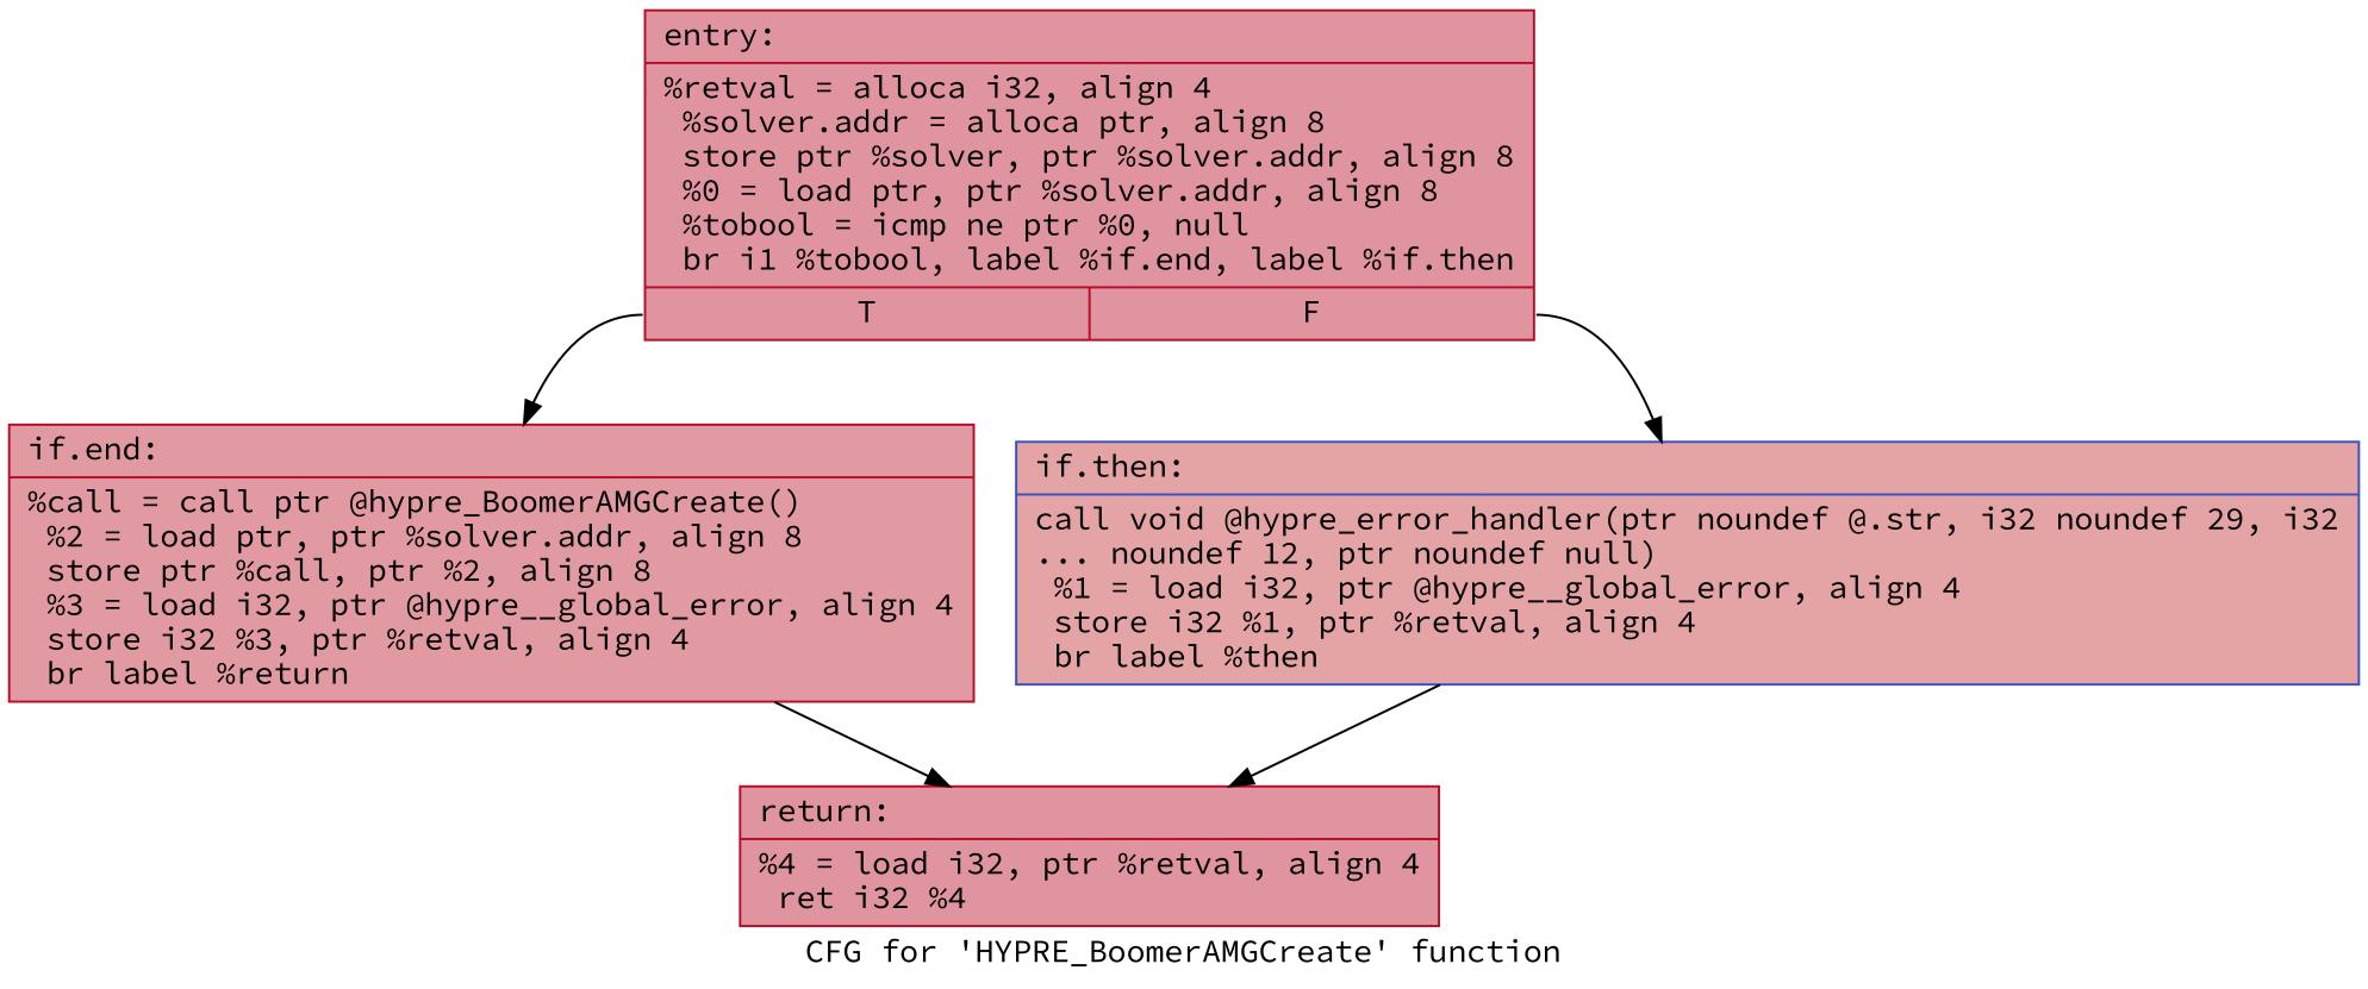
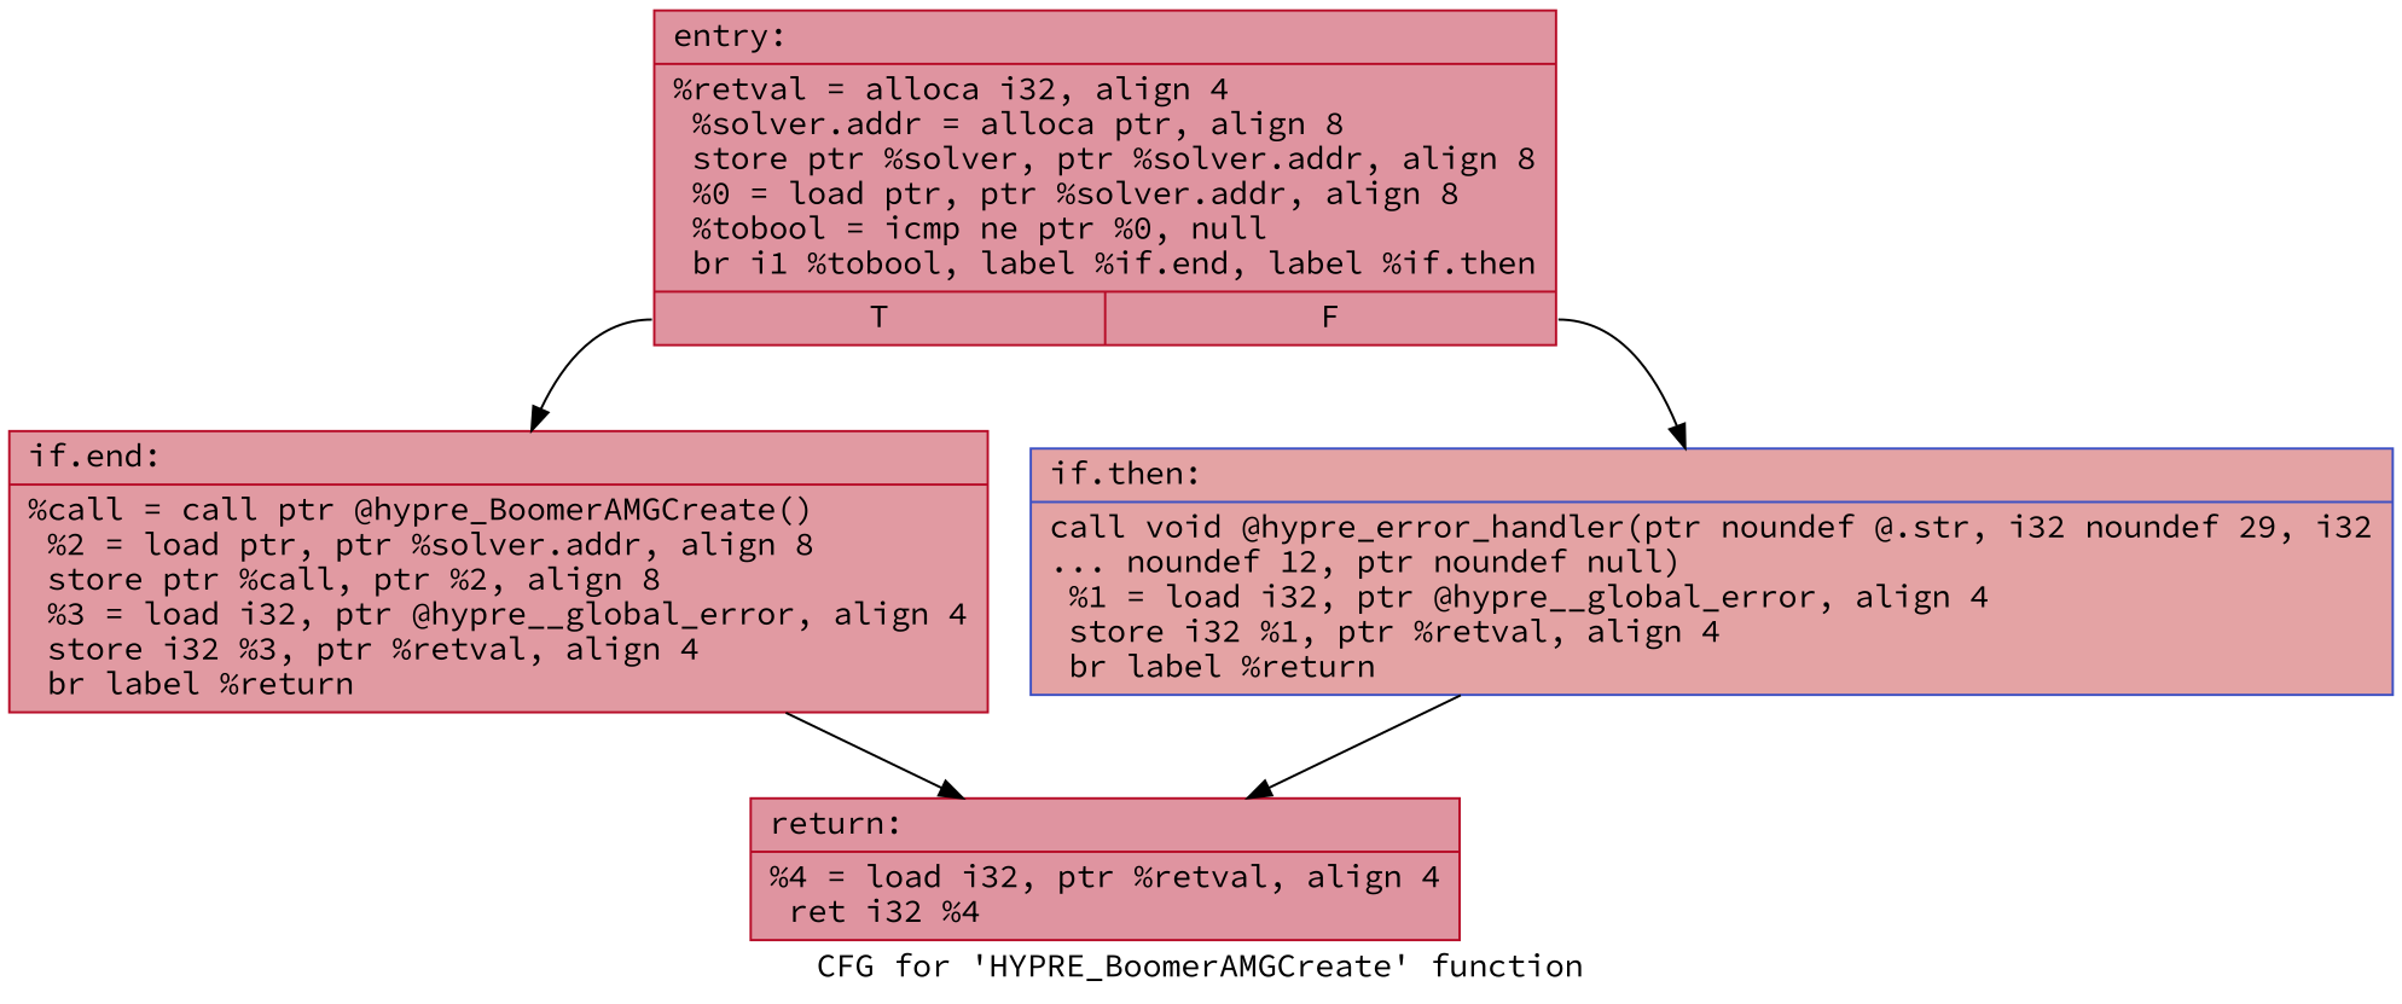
  digraph {
    label="CFG for 'HYPRE_BoomerAMGCreate' function"
    fontname="Source Code Pro"
    node [color="#b70d28ff" fillcolor="#b70d2870" fontname="Source Code Pro" shape=record style=filled]
    edge [fontname="Source Code Pro"]
    n1 [label="{entry:\l|  %retval = alloca i32, align 4\l  %solver.addr = alloca ptr, align 8\l  store ptr %solver, ptr %solver.addr, align 8\l  %0 = load ptr, ptr %solver.addr, align 8\l  %tobool = icmp ne ptr %0, null\l  br i1 %tobool, label %if.end, label %if.then\l|{<s0>T|<s1>F}}"]
    n2 [fillcolor="#bb1b2c70" label="{if.end:\l|  %call = call ptr @hypre_BoomerAMGCreate()\l  %2 = load ptr, ptr %solver.addr, align 8\l  store ptr %call, ptr %2, align 8\l  %3 = load i32, ptr @hypre__global_error, align 4\l  store i32 %3, ptr %retval, align 4\l  br label %return\l}"]
-   n3 [color="#3d50c3ff" fillcolor="#c32e3170" label="{if.then:\l|  call void @hypre_error_handler(ptr noundef @.str, i32 noundef 29, i32\l... noundef 12, ptr noundef null)\l  %1 = load i32, ptr @hypre__global_error, align 4\l  store i32 %1, ptr %retval, align 4\l  br label %then\l}"]
+   n3 [color="#3d50c3ff" fillcolor="#c32e3170" label="{if.then:\l|  call void @hypre_error_handler(ptr noundef @.str, i32 noundef 29, i32\l... noundef 12, ptr noundef null)\l  %1 = load i32, ptr @hypre__global_error, align 4\l  store i32 %1, ptr %retval, align 4\l  br label %return\l}"]
    n4 [label="{return:\l|  %4 = load i32, ptr %retval, align 4\l  ret i32 %4\l}"]
    n1 -> n2 [tailport=s0]
    n1 -> n3 [tailport=s1]
    n2 -> n4
    n3 -> n4
  }
